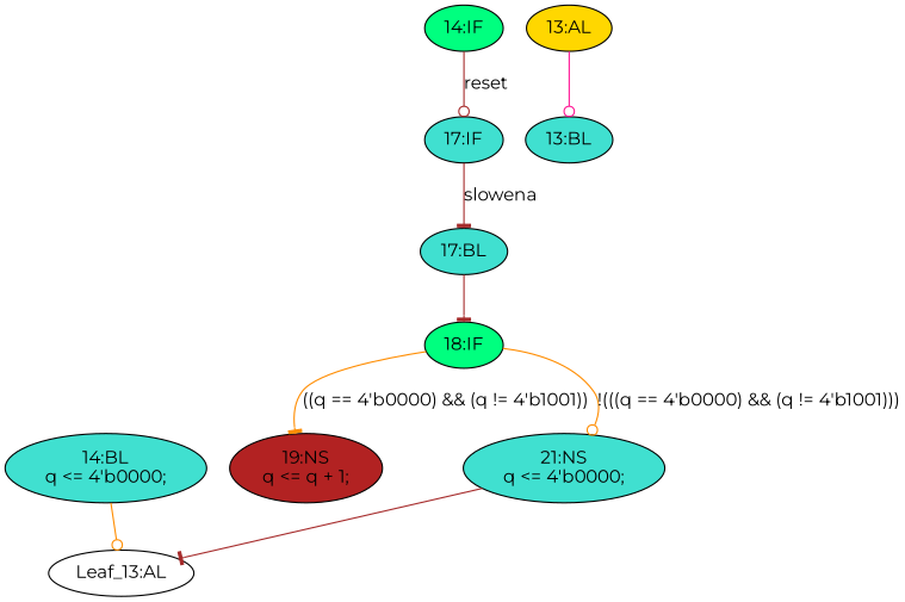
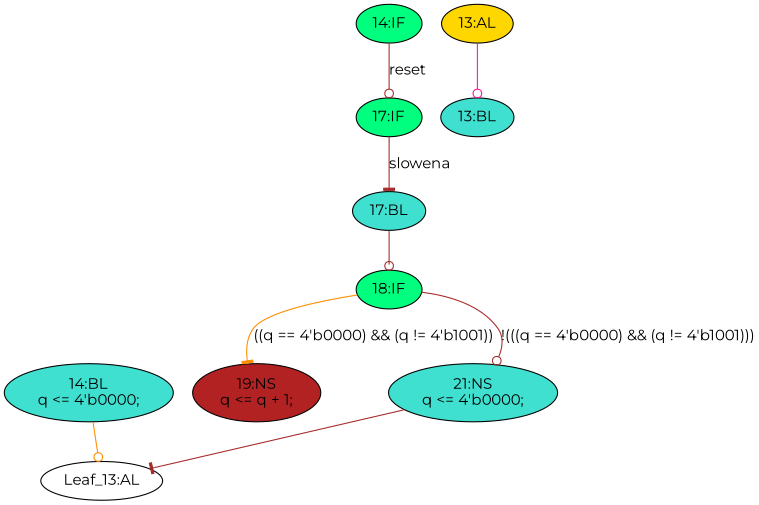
  strict digraph {
    fontname=Montserrat
    node [fillcolor=turquoise fontname=Montserrat statements="[]" style=filled typ=IfStatement]
    edge [arrowhead=tee color=brown cond="[]" fontname=Montserrat lineno=None]
-   n1 [ast="<pyverilog.vparser.ast.IfStatement object at 0x7f4652b97490>" label="17:IF"]
+   n1 [ast="<pyverilog.vparser.ast.IfStatement object at 0x7f4652b97490>" fillcolor=springgreen label="17:IF"]
    n2 [ast="<pyverilog.vparser.ast.Block object at 0x7f4652b97610>" label="17:BL" typ=Block]
    n3 [ast="<pyverilog.vparser.ast.IfStatement object at 0x7f4652b97650>" fillcolor=springgreen label="18:IF"]
    n4 [ast="<pyverilog.vparser.ast.NonblockingSubstitution object at 0x7f4652b97810>" fillcolor=firebrick label="19:NS\nq <= q + 1;" statements="[<pyverilog.vparser.ast.NonblockingSubstitution object at 0x7f4652b97810>]" typ=NonblockingSubstitution]
    n5 [ast="<pyverilog.vparser.ast.NonblockingSubstitution object at 0x7f4652b97690>" label="21:NS\nq <= 4'b0000;" statements="[<pyverilog.vparser.ast.NonblockingSubstitution object at 0x7f4652b97690>]" typ=NonblockingSubstitution]
    n6 [ast="<pyverilog.vparser.ast.Block object at 0x7f4652b97d10>" label="14:BL\nq <= 4'b0000;" statements="[<pyverilog.vparser.ast.NonblockingSubstitution object at 0x7f4652b97bd0>]" typ=Block]
    n7 [def_var="['q']" label="Leaf_13:AL" fillcolor="" statements="" style="" typ=""]
    n8 [ast="<pyverilog.vparser.ast.Block object at 0x7f4652b97d50>" label="13:BL" typ=Block]
    n9 [ast="<pyverilog.vparser.ast.IfStatement object at 0x7f4652b97d90>" fillcolor=springgreen label="14:IF"]
    n10 [ast="<pyverilog.vparser.ast.Always object at 0x7f4652b97e90>" clk_sens=True fillcolor=gold label="13:AL" sens="['clk', 'reset']" typ=Always use_var="['reset', 'q', 'slowena']"]
    n1 -> n2 [cond="['slowena']" label=slowena lineno=17]
-   n2 -> n3
+   n2 -> n3 [arrowhead=odot]
    n3 -> n4 [color=darkorange cond="['q', 'q']" label="((q == 4'b0000) && (q != 4'b1001))" lineno=18]
-   n3 -> n5 [arrowhead=odot color=darkorange cond="['q', 'q']" label="!(((q == 4'b0000) && (q != 4'b1001)))" lineno=18]
+   n3 -> n5 [arrowhead=odot cond="['q', 'q']" label="!(((q == 4'b0000) && (q != 4'b1001)))" lineno=18]
    n5 -> n7
    n6 -> n7 [arrowhead=odot color=darkorange]
    n9 -> n1 [arrowhead=odot cond="['reset']" label=reset lineno=14]
    n10 -> n8 [arrowhead=odot color=deeppink]
  }
